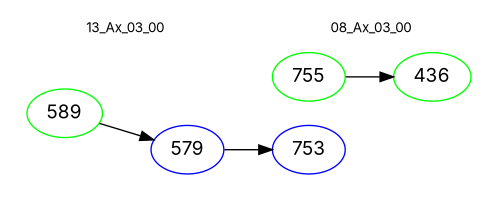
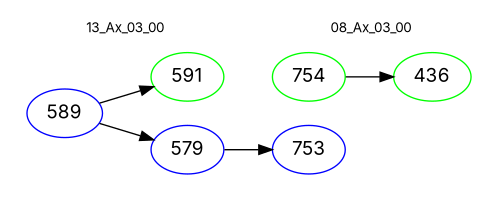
  digraph {
    fontname=Inter
    rankdir=LR
    node [color=green fontname=Inter]
    edge [color=black fontname=Inter]
-   n1 [label=755]
+   n1 [label=754]
    n2 [label=436]
    n3 [color=blue label=753]
-   n4 [label=589]
+   n4 [color=blue label=589]
    n5 [color=blue label=579]
+   n6 [label=591]
    subgraph cluster_1 {
      color=white
      fontsize=10
      label="08_Ax_03_00"
      n1
      n2
      n3
    }
    subgraph cluster_2 {
      color=white
      fontsize=10
      label="13_Ax_03_00"
      n4
      n5
+     n6
    }
    n1 -> n2
    n4 -> n5
+   n4 -> n6
    n5 -> n3
  }
